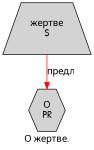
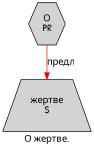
  digraph {
    label="О жертве."
    fontname="Patrick Hand"
    node [fillcolor=lightgray penwidth=1 style=filled fontname="Patrick Hand"]
    n1 [label="О\nPR" shape=hexagon]
    n2 [label="жертве\nS" shape=trapezium]
-   n2 -> n1 [label="предл" color=red fontname="Patrick Hand"]
+   n1 -> n2 [label="предл" color=red fontname="Patrick Hand"]
  }
